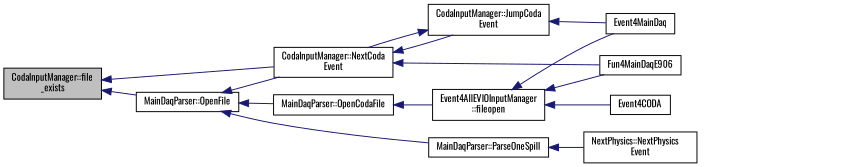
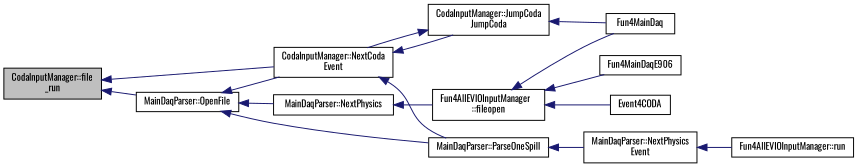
  digraph {
    fontname=Oswald
    rankdir=LR
    node [color=black fontname=Oswald fontsize=10 shape=record]
    edge [color=midnightblue dir=back fontname=Oswald fontsize=10 labelfontname=FreeSans labelfontsize=10 style=solid]
-   n1 [fillcolor=grey75 fontcolor=black height=0.2 label="CodaInputManager::file\l_exists" style=filled width=0.4]
+   n1 [fillcolor=grey75 fontcolor=black height=0.2 label="CodaInputManager::file\l_run" style=filled width=0.4]
    n2 [height=0.2 label="CodaInputManager::NextCoda\lEvent" width=0.4]
    n3 [height=0.2 label="MainDaqParser::OpenFile" width=0.4]
-   n4 [height=0.2 label="CodaInputManager::JumpCoda\lEvent" width=0.4]
+   n4 [height=0.2 label="CodaInputManager::JumpCoda\lJumpCoda" width=0.4]
    n5 [height=0.2 label="MainDaqParser::ParseOneSpill" width=0.4]
-   n6 [height=0.2 label="MainDaqParser::OpenCodaFile" width=0.4]
-   n7 [height=0.2 label=Event4MainDaq width=0.4]
-   n8 [height=0.2 label="NextPhysics::NextPhysics\lEvent" width=0.4]
-   n10 [height=0.2 label="Event4AllEVIOInputManager\l::fileopen" width=0.4]
+   n6 [height=0.2 label="MainDaqParser::NextPhysics" width=0.4]
+   n7 [height=0.2 label=Fun4MainDaq width=0.4]
+   n8 [height=0.2 label="MainDaqParser::NextPhysics\lEvent" width=0.4]
+   n9 [height=0.2 label="Fun4AllEVIOInputManager::run" width=0.4]
+   n10 [height=0.2 label="Fun4AllEVIOInputManager\l::fileopen" width=0.4]
    n11 [height=0.2 label=Event4CODA width=0.4]
    n12 [height=0.2 label=Fun4MainDaqE906 width=0.4]
    n1 -> n2
    n1 -> n3
    n2 -> n4
-   n2 -> n12
+   n2 -> n5
    n3 -> n2
    n3 -> n5
    n3 -> n6
    n4 -> n2
    n4 -> n7
    n5 -> n8
    n6 -> n10
+   n8 -> n9
    n10 -> n7
    n10 -> n11
    n10 -> n12
  }
